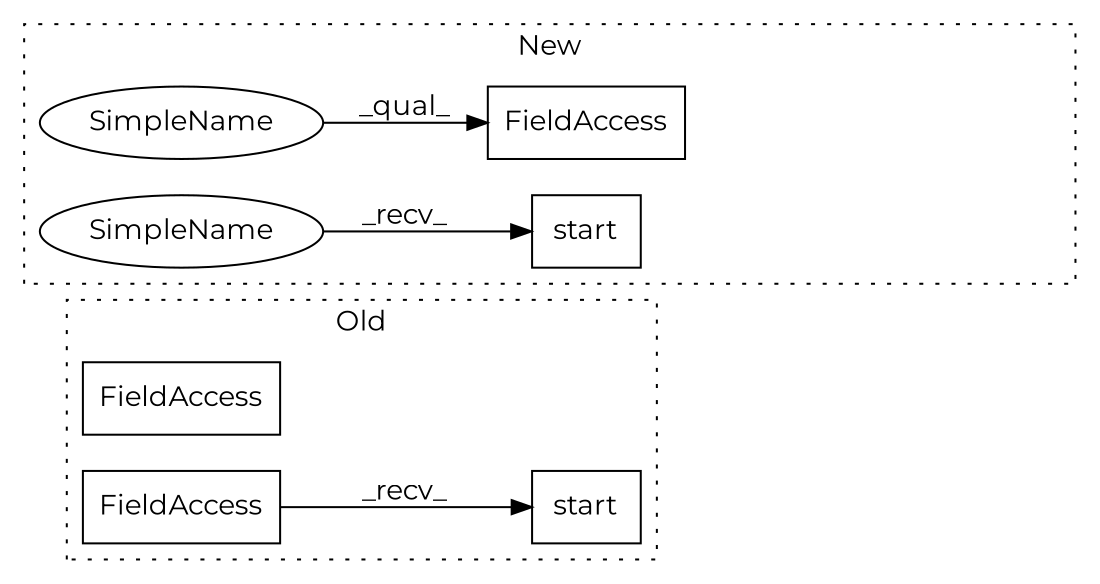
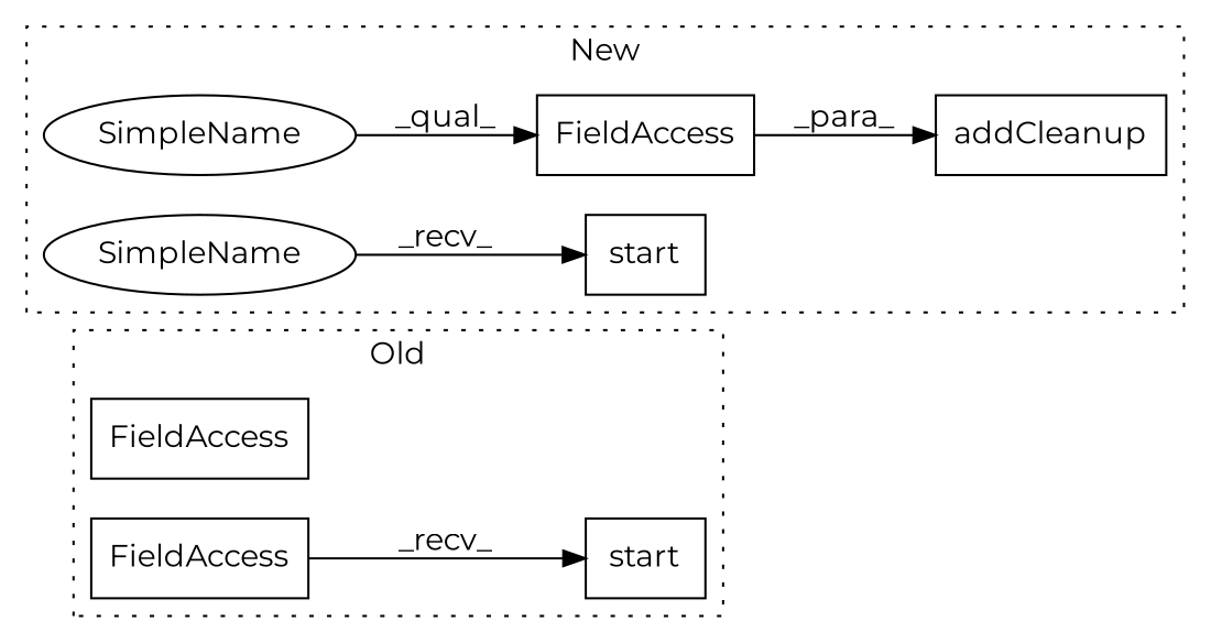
  digraph {
    rankdir=LR
    fontname=Montserrat
    node [a=32 l=6 s=3136 shape=box fontname=Montserrat]
    edge [fontname=Montserrat]
    n1 [l=7 label=start s=3143]
    n2 [a=22 label=FieldAccess]
    n3 [a=22 label=FieldAccess]
+   n4 [l="11,1" label=addCleanup s="3318,3335"]
    n5 [a=22 label=FieldAccess s=3329]
    n6 [l=7 label=start s=3263]
    n7 [a=42 l=1 label=SimpleName s=3329 shape=ellipse]
    n8 [a=42 l=1 label=SimpleName s=3261 shape=ellipse]
    subgraph cluster_1 {
      label=Old
      style=dotted
      n1
      n2
      n3
    }
    subgraph cluster_2 {
      label=New
      style=dotted
+     n4
      n5
      n6
      n7
      n8
    }
    n3 -> n1 [label=_recv_]
+   n5 -> n4 [label=_para_]
    n7 -> n5 [label=_qual_]
    n8 -> n6 [label=_recv_]
  }
